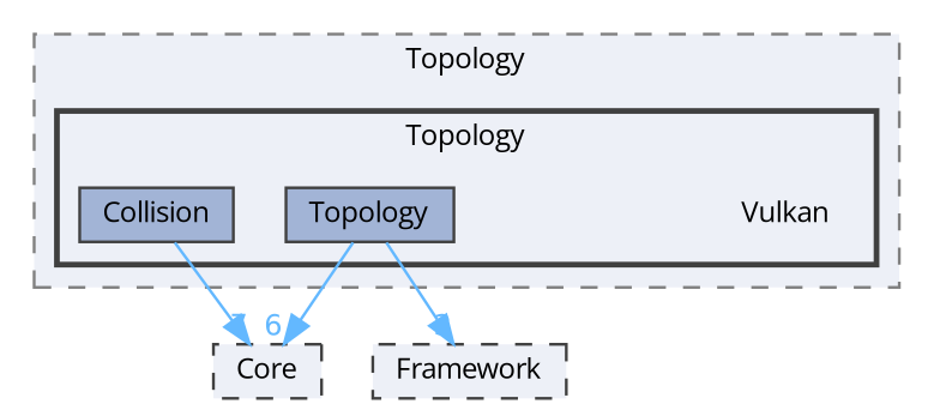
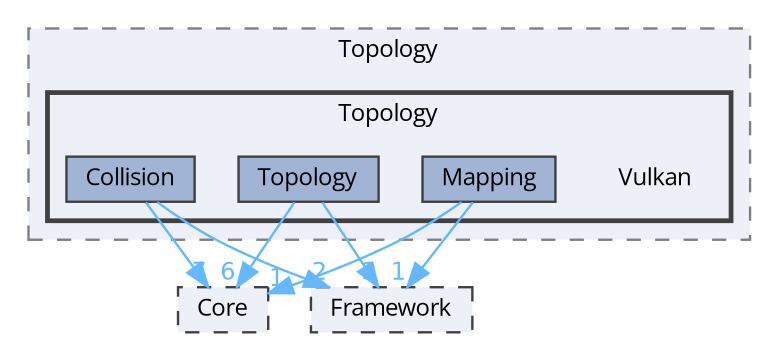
  digraph {
    compound=true
    fontname="Open Sans"
    node [fontname="Open Sans" fontsize=10 shape=box color=grey25 fillcolor="#a2b4d6" style=filled]
    edge [color=steelblue1 fontcolor=steelblue1 fontname="Open Sans" fontsize=10 headlabel=1 labeldistance=1.5 labelfontname=Helvetica labelfontsize=10]
    n1 [height=0.2 label=Vulkan shape=plaintext width=0.4 color="" fillcolor="" style=""]
    n2 [height=0.2 label=Collision width=0.4]
+   n3 [height=0.2 label=Mapping width=0.4]
    n4 [height=0.2 label=Topology width=0.4]
    n5 [fillcolor="#edf0f7" height=0.2 label=Core style="filled,dashed" width=0.4]
    n6 [fillcolor="#edf0f7" height=0.2 label=Framework style="filled,dashed" width=0.4]
    subgraph cluster_1 {
      bgcolor="#edf0f7"
      fontsize=10
      label=Topology
      pencolor=grey50
      style="filled,dashed"
      subgraph cluster_2 {
        bgcolor="#edf0f7"
        fontsize=10
        label=Topology
        pencolor=grey25
        style="filled,bold"
        n1
        n2
+       n3
        n4
      }
    }
    n2 -> n5 [headlabel=7]
+   n2 -> n6 [headlabel=2]
+   n3 -> n5
+   n3 -> n6
    n4 -> n5 [headlabel=6]
    n4 -> n6 [headlabel=3]
  }
